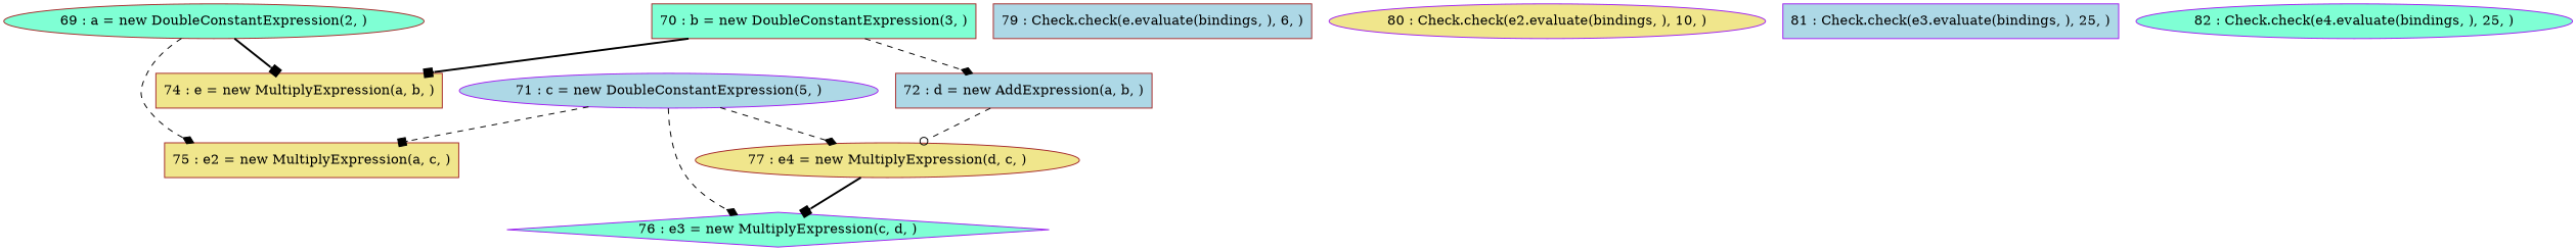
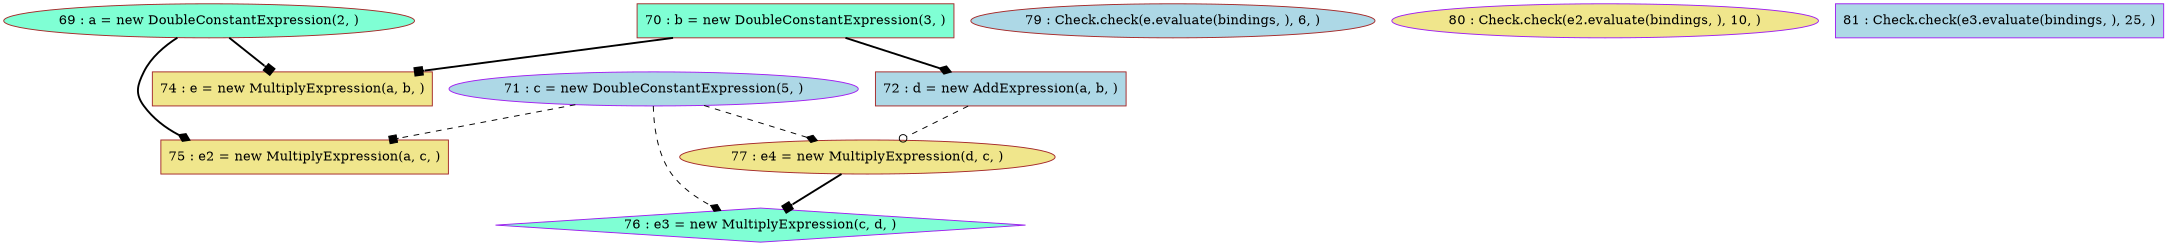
  digraph {
    node [color=brown fillcolor=khaki shape=ellipse style=filled]
    edge [arrowhead=box style=dashed]
    "74 : e = new MultiplyExpression(a, b, )" [shape=box]
    "69 : a = new DoubleConstantExpression(2, )" [fillcolor=aquamarine]
    "75 : e2 = new MultiplyExpression(a, c, )" [shape=box]
    "72 : d = new AddExpression(a, b, )" [fillcolor=lightblue shape=box]
    "77 : e4 = new MultiplyExpression(d, c, )"
    "76 : e3 = new MultiplyExpression(c, d, )" [color=purple fillcolor=aquamarine shape=diamond]
    "70 : b = new DoubleConstantExpression(3, )" [fillcolor=aquamarine shape=box]
    "71 : c = new DoubleConstantExpression(5, )" [color=purple fillcolor=lightblue]
-   "79 : Check.check(e.evaluate(bindings, ), 6, )" [fillcolor=lightblue shape=box]
+   "79 : Check.check(e.evaluate(bindings, ), 6, )" [fillcolor=lightblue]
    "80 : Check.check(e2.evaluate(bindings, ), 10, )" [color=purple]
    "81 : Check.check(e3.evaluate(bindings, ), 25, )" [color=purple fillcolor=lightblue shape=box]
-   "82 : Check.check(e4.evaluate(bindings, ), 25, )" [color=purple fillcolor=aquamarine]
    "69 : a = new DoubleConstantExpression(2, )" -> "74 : e = new MultiplyExpression(a, b, )" [style=bold]
-   "69 : a = new DoubleConstantExpression(2, )" -> "75 : e2 = new MultiplyExpression(a, c, )" [arrowhead=diamond]
+   "69 : a = new DoubleConstantExpression(2, )" -> "75 : e2 = new MultiplyExpression(a, c, )" [arrowhead=diamond style=bold]
    "72 : d = new AddExpression(a, b, )" -> "77 : e4 = new MultiplyExpression(d, c, )" [arrowhead=odot]
    "77 : e4 = new MultiplyExpression(d, c, )" -> "76 : e3 = new MultiplyExpression(c, d, )" [style=bold]
    "70 : b = new DoubleConstantExpression(3, )" -> "74 : e = new MultiplyExpression(a, b, )" [style=bold]
-   "70 : b = new DoubleConstantExpression(3, )" -> "72 : d = new AddExpression(a, b, )" [arrowhead=diamond]
+   "70 : b = new DoubleConstantExpression(3, )" -> "72 : d = new AddExpression(a, b, )" [arrowhead=diamond style=bold]
    "71 : c = new DoubleConstantExpression(5, )" -> "75 : e2 = new MultiplyExpression(a, c, )"
    "71 : c = new DoubleConstantExpression(5, )" -> "77 : e4 = new MultiplyExpression(d, c, )" [arrowhead=diamond]
    "71 : c = new DoubleConstantExpression(5, )" -> "76 : e3 = new MultiplyExpression(c, d, )" [arrowhead=diamond]
  }
